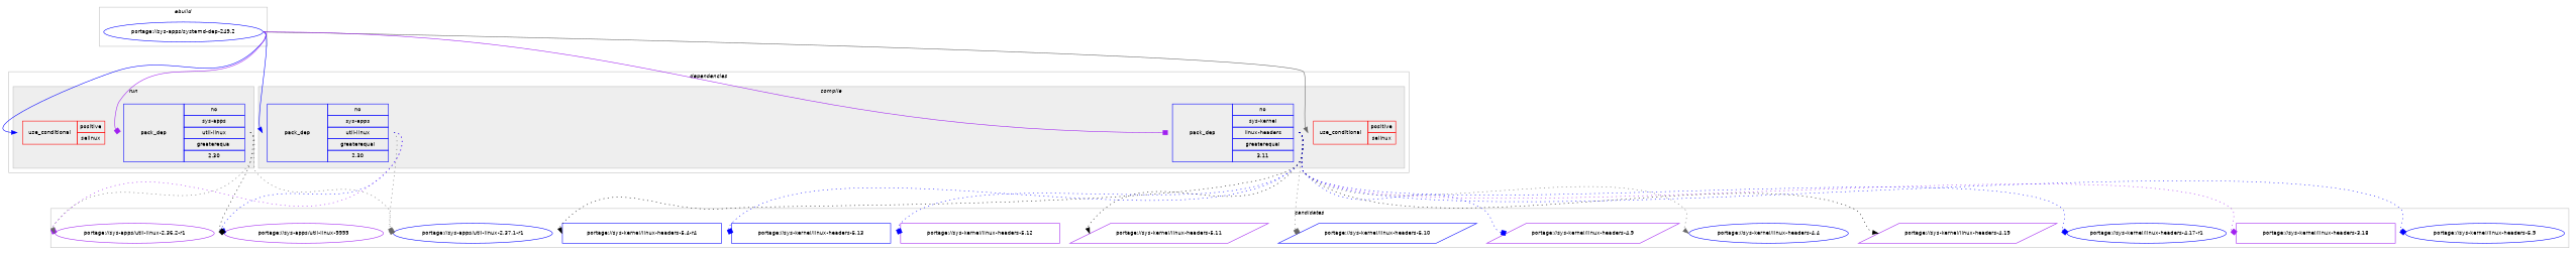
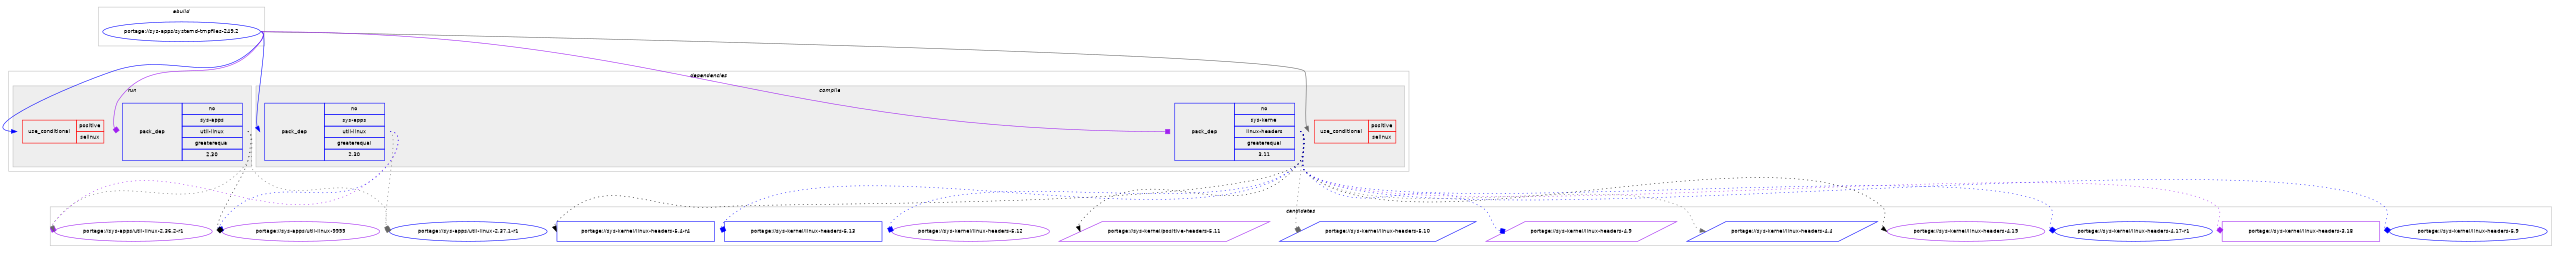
  digraph {
    compound=true
    concentrate=true
    fontname=Helvetica
    fontsize=10
    newrank=true
    rankdir=TB
    ranksep=1.5
    node [color=blue fontname=Helvetica fontsize=10 shape=ellipse]
    edge [arrowhead=box color=blue headport=w style=dotted tailport=e weight=100]
-   n1 [label="portage://sys-apps/systemd-dep-249.2" width=4]
+   n1 [label="portage://sys-apps/systemd-tmpfiles-249.2" width=4]
    n2 [color=red label=<<TABLE BORDER="0" CELLBORDER="1" CELLSPACING="0" CELLPADDING="4"><TR><TD ROWSPAN="3" CELLPADDING="10">use_conditional</TD></TR><TR><TD>positive</TD></TR><TR><TD>selinux</TD></TR></TABLE>> shape=none]
    n3 [label=<<TABLE BORDER="0" CELLBORDER="1" CELLSPACING="0" CELLPADDING="4" WIDTH="220"><TR><TD ROWSPAN="6" CELLPADDING="30">pack_dep</TD></TR><TR><TD WIDTH="110">no</TD></TR><TR><TD>sys-apps</TD></TR><TR><TD>util-linux</TD></TR><TR><TD>greaterequal</TD></TR><TR><TD>2.30</TD></TR></TABLE>> shape=none]
    n4 [label=<<TABLE BORDER="0" CELLBORDER="1" CELLSPACING="0" CELLPADDING="4" WIDTH="220"><TR><TD ROWSPAN="6" CELLPADDING="30">pack_dep</TD></TR><TR><TD WIDTH="110">no</TD></TR><TR><TD>sys-kernel</TD></TR><TR><TD>linux-headers</TD></TR><TR><TD>greaterequal</TD></TR><TR><TD>3.11</TD></TR></TABLE>> shape=none]
    n5 [color=red label=<<TABLE BORDER="0" CELLBORDER="1" CELLSPACING="0" CELLPADDING="4"><TR><TD ROWSPAN="3" CELLPADDING="10">use_conditional</TD></TR><TR><TD>positive</TD></TR><TR><TD>selinux</TD></TR></TABLE>> shape=none]
    n6 [label=<<TABLE BORDER="0" CELLBORDER="1" CELLSPACING="0" CELLPADDING="4" WIDTH="220"><TR><TD ROWSPAN="6" CELLPADDING="30">pack_dep</TD></TR><TR><TD WIDTH="110">no</TD></TR><TR><TD>sys-apps</TD></TR><TR><TD>util-linux</TD></TR><TR><TD>greaterequal</TD></TR><TR><TD>2.30</TD></TR></TABLE>> shape=none]
    n7 [color=purple label="portage://sys-apps/util-linux-2.36.2-r1" width=4]
    n8 [label="portage://sys-apps/util-linux-2.37.1-r1" width=4]
    n9 [color=purple label="portage://sys-apps/util-linux-9999" width=4]
    n10 [color=purple label="portage://sys-kernel/linux-headers-3.18" shape=box width=4]
    n11 [label="portage://sys-kernel/linux-headers-4.17-r1" width=4]
-   n12 [color=purple label="portage://sys-kernel/linux-headers-4.19" shape=parallelogram width=4]
-   n13 [label="portage://sys-kernel/linux-headers-4.4" width=4]
+   n12 [color=purple label="portage://sys-kernel/linux-headers-4.19" width=4]
+   n13 [label="portage://sys-kernel/linux-headers-4.4" shape=parallelogram width=4]
    n14 [color=purple label="portage://sys-kernel/linux-headers-4.9" shape=parallelogram width=4]
    n15 [label="portage://sys-kernel/linux-headers-5.10" shape=parallelogram width=4]
-   n16 [color=purple label="portage://sys-kernel/linux-headers-5.11" shape=parallelogram width=4]
-   n17 [color=purple label="portage://sys-kernel/linux-headers-5.12" shape=box width=4]
+   n16 [color=purple label="portage://sys-kernel/positive-headers-5.11" shape=parallelogram width=4]
+   n17 [color=purple label="portage://sys-kernel/linux-headers-5.12" width=4]
    n18 [label="portage://sys-kernel/linux-headers-5.13" shape=box width=4]
    n19 [label="portage://sys-kernel/linux-headers-5.4-r4" shape=box width=4]
    n20 [label="portage://sys-kernel/linux-headers-5.9" width=4]
    subgraph cluster_1 {
      color=gray
      label=<<i>ebuild</i>>
      n1
    }
    subgraph cluster_2 {
      color=gray
      label=<<i>dependencies</i>>
      subgraph cluster_3 {
        color=gray
        fillcolor="#eeeeee"
        label=<<i>compile</i>>
        style=filled
        subgraph sub_4 {
          color=gray
          fillcolor="#eeeeee"
          label=<<i>compile</i>>
          style=filled
          n2
        }
        subgraph sub_5 {
          color=gray
          fillcolor="#eeeeee"
          label=<<i>compile</i>>
          style=filled
          n3
        }
        subgraph sub_6 {
          color=gray
          fillcolor="#eeeeee"
          label=<<i>compile</i>>
          style=filled
          n4
        }
      }
      subgraph cluster_7 {
        color=gray
        fillcolor="#eeeeee"
        label=<<i>compile and run</i>>
        style=filled
      }
      subgraph cluster_8 {
        color=gray
        fillcolor="#eeeeee"
        label=<<i>run</i>>
        style=filled
        subgraph sub_9 {
          color=gray
          fillcolor="#eeeeee"
          label=<<i>run</i>>
          style=filled
          n5
        }
        subgraph sub_10 {
          color=gray
          fillcolor="#eeeeee"
          label=<<i>run</i>>
          style=filled
          n6
        }
      }
    }
    subgraph cluster_11 {
      color=gray
      label=<<i>candidates</i>>
      rank=same
      subgraph sub_12 {
        color=black
        label=<<i>candidates</i>>
        nodesep=1
        rank=same
        n7
        n8
        n9
      }
      subgraph sub_13 {
        color=black
        label=<<i>candidates</i>>
        nodesep=1
        rank=same
        n10
        n11
        n12
        n13
        n14
        n15
        n16
        n17
        n18
        n19
        n20
      }
      subgraph sub_14 {
        color=black
        label=<<i>candidates</i>>
        nodesep=1
        rank=same
        n7
        n8
        n9
      }
    }
    n1 -> n2 [arrowhead=normal color=gray40 style=solid weight=20]
    n1 -> n3 [arrowhead=normal style=solid weight=20]
    n1 -> n4 [color=purple style=solid weight=20]
    n1 -> n5 [arrowhead=normal style=solid weight=20]
    n1 -> n6 [color=purple style=solid weight=20]
    n3 -> n7 [color=purple]
    n3 -> n8 [color=gray40]
    n3 -> n9
    n4 -> n10 [color=purple]
    n4 -> n11
    n4 -> n12 [arrowhead=normal color=black]
    n4 -> n13 [arrowhead=normal color=gray40]
    n4 -> n14
    n4 -> n15 [color=gray40]
    n4 -> n16 [arrowhead=normal color=black]
    n4 -> n17
    n4 -> n18
    n4 -> n19 [arrowhead=normal color=black]
    n4 -> n20
    n6 -> n7 [arrowhead=normal color=gray40]
    n6 -> n8 [arrowhead=normal color=gray40]
    n6 -> n9 [color=black]
  }
